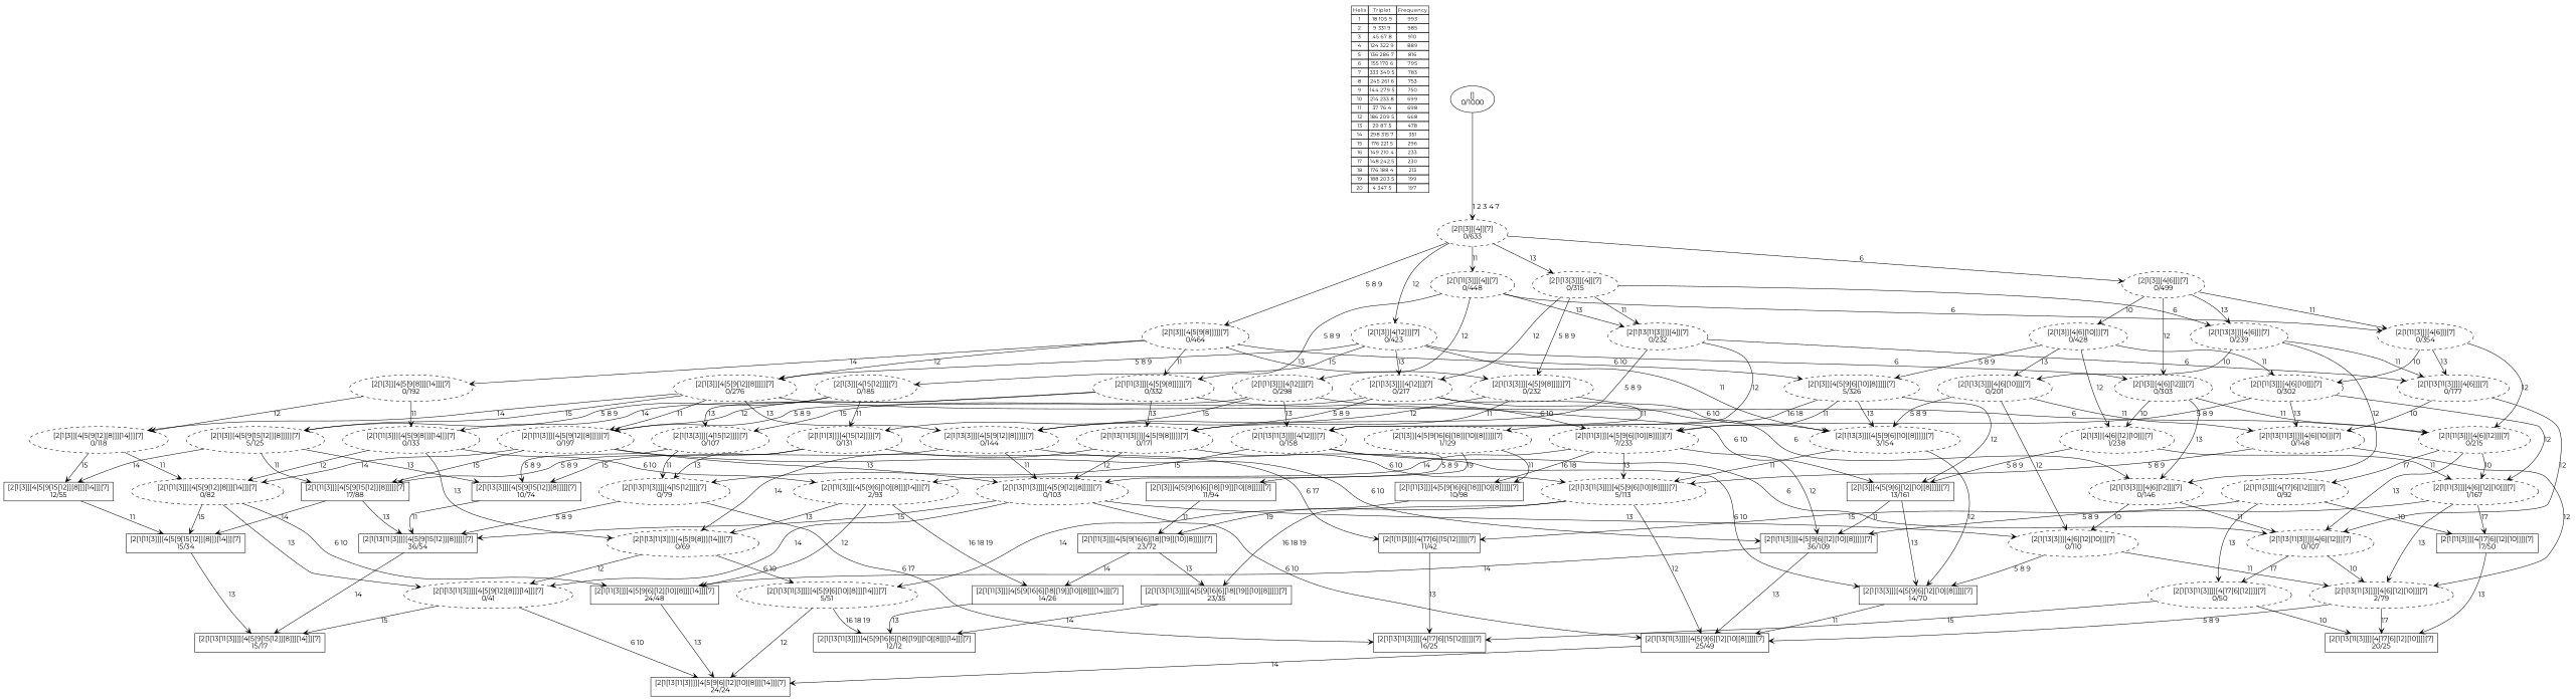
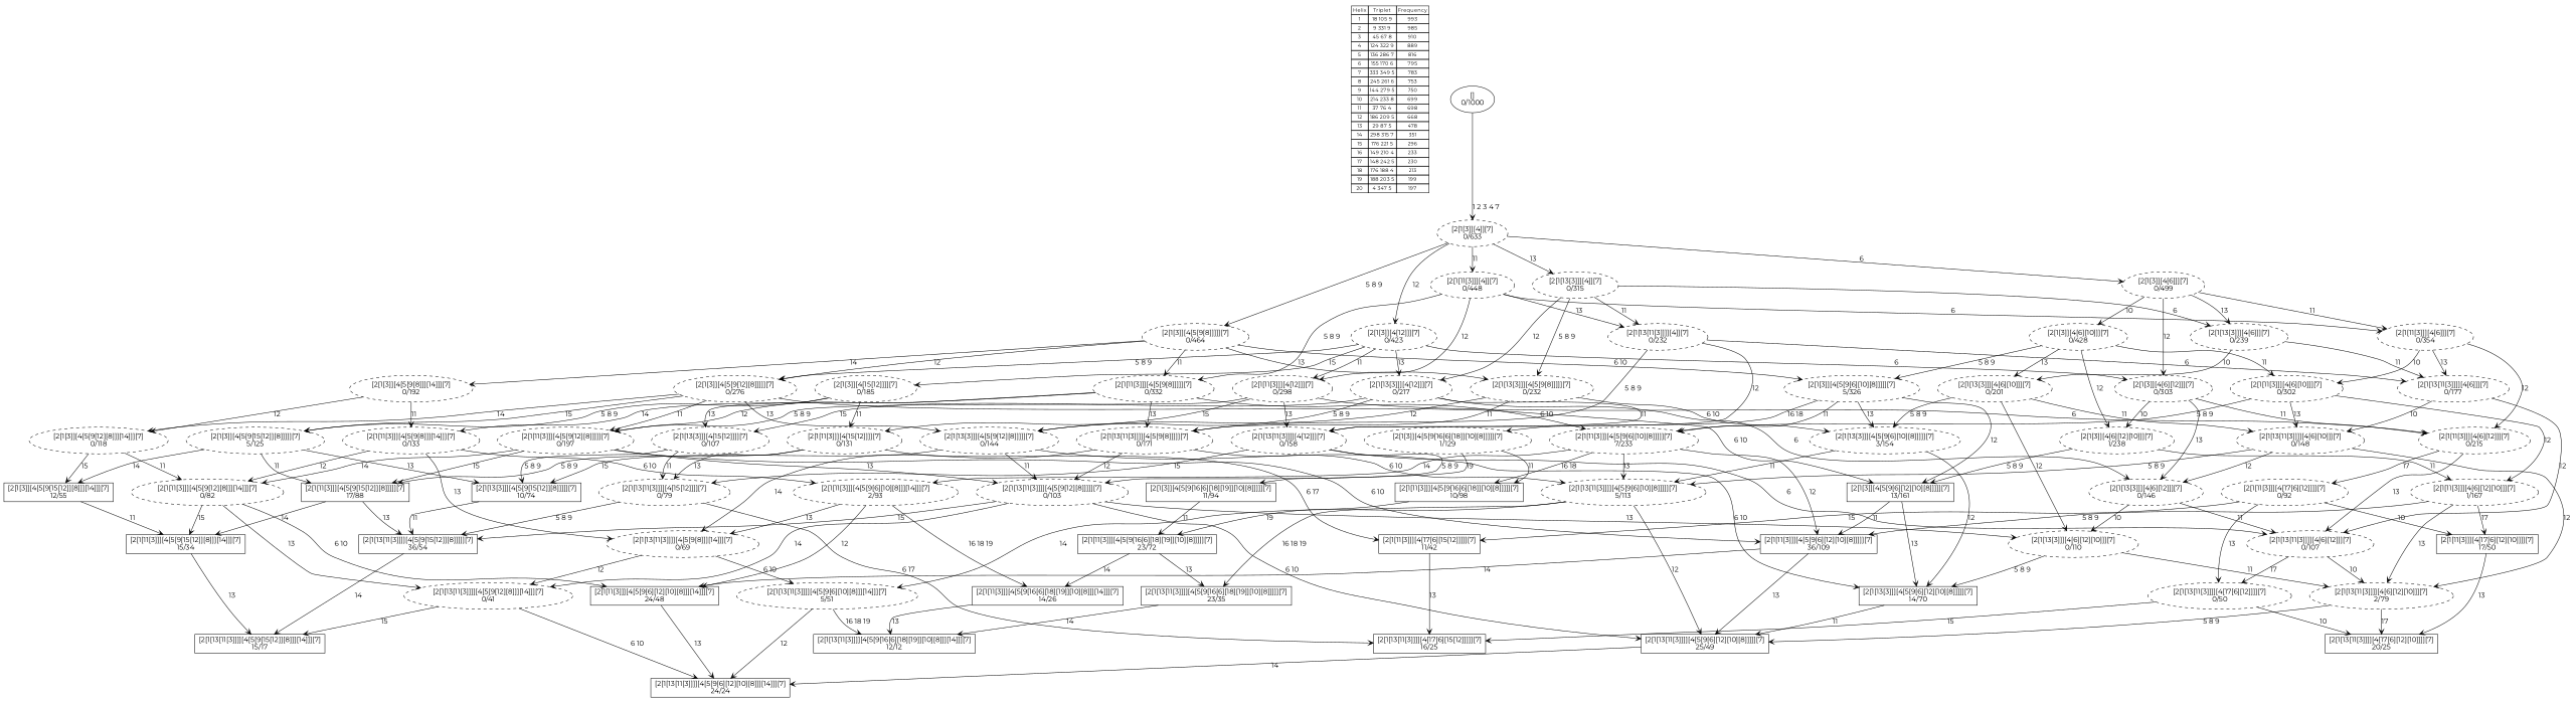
  digraph {
    fontname=Montserrat
    nodesep=0.5
    node [fontname=Montserrat style=dashed]
    edge [arrowhead=vee fontname=Montserrat]
    n1 [fontsize=11 label=< <table border="0" cellborder="1" cellspacing="0"><tr><td>Helix</td><td>Triplet</td><td>Frequency</td></tr> <tr><td>1</td><td>18 105 9</td><td>993</td></tr> <tr><td>2</td><td>9 331 9</td><td>985</td></tr> <tr><td>3</td><td>45 67 8</td><td>910</td></tr> <tr><td>4</td><td>124 322 9</td><td>889</td></tr> <tr><td>5</td><td>136 286 7</td><td>816</td></tr> <tr><td>6</td><td>155 170 6</td><td>795</td></tr> <tr><td>7</td><td>333 349 5</td><td>783</td></tr> <tr><td>8</td><td>245 261 6</td><td>753</td></tr> <tr><td>9</td><td>144 279 5</td><td>750</td></tr> <tr><td>10</td><td>214 233 8</td><td>699</td></tr> <tr><td>11</td><td>37 76 4</td><td>698</td></tr> <tr><td>12</td><td>186 209 5</td><td>668</td></tr> <tr><td>13</td><td>29 87 5</td><td>478</td></tr> <tr><td>14</td><td>298 315 7</td><td>351</td></tr> <tr><td>15</td><td>176 221 5</td><td>296</td></tr> <tr><td>16</td><td>149 210 4</td><td>233</td></tr> <tr><td>17</td><td>148 242 5</td><td>230</td></tr> <tr><td>18</td><td>176 188 4</td><td>213</td></tr> <tr><td>19</td><td>188 203 5</td><td>199</td></tr> <tr><td>20</td><td>4 347 5</td><td>197</td></tr> </table>> shape=plaintext style=""]
    n2 [label="[2[1[13[11[3]]]][4[5[9[15[12]][8]]]]][7]\n36/54" shape=box style=""]
    n3 [label="[2[1[13[11[3]]]][4[5[9[15[12]][8]]][14]]][7]\n15/17" shape=box style=""]
    n4 [label="[2[1[11[3]]][4[5[9[6][12][10][8]]]]][7]\n36/109" shape=box style=""]
    n5 [label="[2[1[13[11[3]]]][4[5[9[6][12][10][8]]]]][7]\n25/49" shape=box style=""]
    n6 [label="[2[1[11[3]]][4[5[9[6][12][10][8]]][14]]][7]\n24/48" shape=box style=""]
    n7 [label="[2[1[13[11[3]]]][4[5[9[6][12][10][8]]][14]]][7]\n24/24" shape=box style=""]
    n8 [label="[2[1[13[11[3]]]][4[5[9[16[6][18][19]][10][8]]]]][7]\n23/35" shape=box style=""]
    n9 [label="[2[1[13[11[3]]]][4[5[9[16[6][18][19]][10][8]]][14]]][7]\n12/12" shape=box style=""]
    n10 [label="[2[1[11[3]]][4[5[9[16[6][18][19]][10][8]]]]][7]\n23/72" shape=box style=""]
    n11 [label="[2[1[11[3]]][4[5[9[16[6][18][19]][10][8]]][14]]][7]\n14/26" shape=box style=""]
    n12 [label="[2[1[13[11[3]]]][4[17[6][12][10]]]][7]\n20/25" shape=box style=""]
    n13 [label="[2[1[11[3]]][4[5[9[15[12]][8]]]]][7]\n17/88" shape=box style=""]
    n14 [label="[2[1[11[3]]][4[5[9[15[12]][8]]][14]]][7]\n15/34" shape=box style=""]
    n15 [label="[2[1[11[3]]][4[17[6][12][10]]]][7]\n17/50" shape=box style=""]
    n16 [label="[2[1[13[11[3]]]][4[17[6][15[12]]]]][7]\n16/25" shape=box style=""]
    n17 [label="[2[1[13[3]]][4[5[9[6][12][10][8]]]]][7]\n14/70" shape=box style=""]
    n18 [label="[2[1[3]][4[5[9[6][12][10][8]]]]][7]\n13/161" shape=box style=""]
    n19 [label="[2[1[3]][4[5[9[15[12]][8]]][14]]][7]\n12/55" shape=box style=""]
    n20 [label="[2[1[3]][4[5[9[16[6][18][19]][10][8]]]]][7]\n11/94" shape=box style=""]
    n21 [label="[2[1[11[3]]][4[17[6][15[12]]]]][7]\n11/42" shape=box style=""]
    n22 [label="[2[1[11[3]]][4[5[9[16[6][18]][10][8]]]]][7]\n10/98" shape=box style=""]
    n23 [label="[2[1[13[3]]][4[5[9[15[12]][8]]]]][7]\n10/74" shape=box style=""]
    n24 [label="[2[1[11[3]]][4[5[9[12][8]]]]][7]\n0/197"]
    n25 [label="[2[1[13[11[3]]]][4[5[9[12][8]]]]][7]\n0/103"]
    n26 [label="[2[1[11[3]]][4[5[9[12][8]]][14]]][7]\n0/82"]
    n27 [label="[2[1[13[11[3]]]][4[5[9[12][8]]][14]]][7]\n0/41"]
    n28 [label="[2[1[13[3]]][4[6][12][10]]][7]\n0/110"]
    n29 [label="[2[1[13[11[3]]]][4[5[9[8]]]]][7]\n0/171"]
    n30 [label="[2[1[13[11[3]]]][4[5[9[6][10][8]]]]][7]\n5/113"]
    n31 [label="[2[1[13[11[3]]]][4[5[9[8]]][14]]][7]\n0/69"]
    n32 [label="[2[1[13[11[3]]]][4[5[9[6][10][8]]][14]]][7]\n5/51"]
    n33 [label="[2[1[11[3]]][4[5[9[8]]]]][7]\n0/332"]
    n34 [label="[2[1[11[3]]][4[5[9[6][10][8]]]]][7]\n7/233"]
    n35 [label="[2[1[11[3]]][4[5[9[8]]][14]]][7]\n0/133"]
    n36 [label="[2[1[11[3]]][4[5[9[6][10][8]]][14]]][7]\n2/93"]
    n37 [label="[2[1[13[11[3]]]][4[12]]][7]\n0/158"]
    n38 [label="[2[1[13[11[3]]]][4[15[12]]]][7]\n0/79"]
    n39 [label="[2[1[13[11[3]]]][4[6][12]]][7]\n0/107"]
    n40 [label="[2[1[13[11[3]]]][4[6][12][10]]][7]\n2/79"]
    n41 [label="[2[1[13[11[3]]]][4[17[6][12]]]][7]\n0/50"]
    n42 [label="[2[1[11[3]]][4[12]]][7]\n0/298"]
    n43 [label="[2[1[11[3]]][4[15[12]]]][7]\n0/131"]
    n44 [label="[2[1[11[3]]][4[6][12]]][7]\n0/215"]
    n45 [label="[2[1[11[3]]][4[6][12][10]]][7]\n1/167"]
    n46 [label="[2[1[11[3]]][4[17[6][12]]]][7]\n0/92"]
    n47 [label="[2[1[13[3]]][4[5[9[12][8]]]]][7]\n0/144"]
    n48 [label="[2[1[3]][4[5[9[12][8]]]]][7]\n0/276"]
    n49 [label="[2[1[3]][4[5[9[15[12]][8]]]]][7]\n5/125"]
    n50 [label="[2[1[3]][4[5[9[12][8]]][14]]][7]\n0/118"]
    n51 [label="[2[1[3]][4[5[9[8]]]]][7]\n0/464"]
    n52 [label="[2[1[3]][4[5[9[6][10][8]]]]][7]\n5/326"]
    n53 [label="[2[1[13[3]]][4[5[9[8]]]]][7]\n0/232"]
    n54 [label="[2[1[3]][4[5[9[8]]][14]]][7]\n0/192"]
    n55 [label="[2[1[13[3]]][4[5[9[6][10][8]]]]][7]\n3/154"]
    n56 [label="[2[1[3]][4[5[9[16[6][18]][10][8]]]]][7]\n1/129"]
    n57 [label="[2[1[13[11[3]]]][4[6][10]]][7]\n0/148"]
    n58 [label="[2[1[11[3]]][4[6][10]]][7]\n0/302"]
    n59 [label="[2[1[13[11[3]]]][4[6]]][7]\n0/177"]
    n60 [label="[2[1[11[3]]][4[6]]][7]\n0/354"]
    n61 [label="[2[1[3]][4[6][12][10]]][7]\n1/238"]
    n62 [label="[2[1[3]][4[12]]][7]\n0/423"]
    n63 [label="[2[1[13[3]]][4[12]]][7]\n0/217"]
    n64 [label="[2[1[3]][4[6][12]]][7]\n0/303"]
    n65 [label="[2[1[3]][4[15[12]]]][7]\n0/185"]
    n66 [label="[2[1[13[3]]][4[6][12]]][7]\n0/146"]
    n67 [label="[2[1[13[3]]][4[15[12]]]][7]\n0/107"]
    n68 [label="[2[1[3]][4[6][10]]][7]\n0/428"]
    n69 [label="[2[1[13[3]]][4[6][10]]][7]\n0/201"]
    n70 [label="[2[1[3]][4[6]]][7]\n0/499"]
    n71 [label="[2[1[13[3]]][4[6]]][7]\n0/239"]
    n72 [label="[2[1[11[3]]][4]][7]\n0/448"]
    n73 [label="[2[1[13[11[3]]]][4]][7]\n0/232"]
    n74 [label="[2[1[3]][4]][7]\n0/633"]
    n75 [label="[2[1[13[3]]][4]][7]\n0/315"]
    n76 [label="[]\n0/1000" style=""]
    n2 -> n3 [label="14 "]
    n4 -> n5 [label="13 "]
    n4 -> n6 [label="14 "]
    n5 -> n7 [label="14 "]
    n6 -> n7 [label="13 "]
    n8 -> n9 [label="14 "]
    n10 -> n8 [label="13 "]
    n10 -> n11 [label="14 "]
    n11 -> n9 [label="13 "]
    n13 -> n2 [label="13 "]
    n13 -> n14 [label="14 "]
    n14 -> n3 [label="13 "]
    n15 -> n12 [label="13 "]
    n17 -> n5 [label="11 "]
    n18 -> n4 [label="11 "]
    n18 -> n17 [label="13 "]
    n19 -> n14 [label="11 "]
    n20 -> n10 [label="11 "]
    n21 -> n16 [label="13 "]
    n22 -> n10 [label="19 "]
    n23 -> n2 [label="11 "]
    n24 -> n4 [label="6 10 "]
    n24 -> n13 [label="15 "]
    n24 -> n25 [label="13 "]
    n24 -> n26 [label="14 "]
    n25 -> n2 [label="15 "]
    n25 -> n5 [label="6 10 "]
    n25 -> n27 [label="14 "]
    n25 -> n28 [label="13 "]
    n26 -> n6 [label="6 10 "]
    n26 -> n14 [label="15 "]
    n26 -> n27 [label="13 "]
    n27 -> n3 [label="15 "]
    n27 -> n7 [label="6 10 "]
    n28 -> n17 [label="5 8 9 "]
    n28 -> n40 [label="11 "]
    n29 -> n25 [label="12 "]
    n29 -> n30 [label="6 10 "]
    n29 -> n31 [label="14 "]
    n30 -> n5 [label="12 "]
    n30 -> n8 [label="16 18 19 "]
    n30 -> n32 [label="14 "]
    n31 -> n27 [label="12 "]
    n31 -> n32 [label="6 10 "]
    n32 -> n7 [label="12 "]
    n32 -> n9 [label="16 18 19 "]
    n33 -> n24 [label="12 "]
    n33 -> n29 [label="13 "]
    n33 -> n34 [label="6 10 "]
    n33 -> n35 [label="14 "]
    n34 -> n4 [label="12 "]
    n34 -> n22 [label="16 18 "]
    n34 -> n30 [label="13 "]
    n34 -> n36 [label="14 "]
    n35 -> n26 [label="12 "]
    n35 -> n31 [label="13 "]
    n35 -> n36 [label="6 10 "]
    n36 -> n6 [label="12 "]
    n36 -> n11 [label="16 18 19 "]
    n36 -> n31 [label="13 "]
    n37 -> n25 [label="5 8 9 "]
    n37 -> n38 [label="15 "]
    n37 -> n39 [label="6 "]
    n38 -> n2 [label="5 8 9 "]
    n38 -> n16 [label="6 17 "]
    n39 -> n40 [label="10 "]
    n39 -> n41 [label="17 "]
    n40 -> n5 [label="5 8 9 "]
    n40 -> n12 [label="17 "]
    n41 -> n12 [label="10 "]
    n41 -> n16 [label="15 "]
    n42 -> n24 [label="5 8 9 "]
    n42 -> n37 [label="13 "]
    n42 -> n43 [label="15 "]
    n42 -> n44 [label="6 "]
    n43 -> n13 [label="5 8 9 "]
    n43 -> n21 [label="6 17 "]
    n43 -> n38 [label="13 "]
    n44 -> n39 [label="13 "]
-   n44 -> n45 [label="10 "]
    n44 -> n46 [label="17 "]
    n45 -> n4 [label="5 8 9 "]
    n45 -> n15 [label="17 "]
    n45 -> n40 [label="13 "]
    n46 -> n15 [label="10 "]
    n46 -> n21 [label="15 "]
    n46 -> n41 [label="13 "]
    n47 -> n17 [label="6 10 "]
    n47 -> n23 [label="15 "]
    n47 -> n25 [label="11 "]
    n48 -> n18 [label="6 10 "]
    n48 -> n24 [label="11 "]
    n48 -> n47 [label="13 "]
    n48 -> n49 [label="15 "]
    n48 -> n50 [label="14 "]
    n49 -> n13 [label="11 "]
    n49 -> n19 [label="14 "]
    n49 -> n23 [label="13 "]
    n50 -> n19 [label="15 "]
    n50 -> n26 [label="11 "]
    n51 -> n33 [label="11 "]
    n51 -> n48 [label="12 "]
    n51 -> n52 [label="6 10 "]
    n51 -> n53 [label="13 "]
    n51 -> n54 [label="14 "]
    n52 -> n18 [label="12 "]
    n52 -> n34 [label="11 "]
    n52 -> n55 [label="13 "]
    n52 -> n56 [label="16 18 "]
    n53 -> n29 [label="11 "]
    n53 -> n47 [label="12 "]
    n53 -> n55 [label="6 10 "]
    n54 -> n35 [label="11 "]
    n54 -> n50 [label="12 "]
    n55 -> n17 [label="12 "]
    n55 -> n30 [label="11 "]
    n56 -> n20 [label="19 "]
    n56 -> n22 [label="11 "]
    n57 -> n30 [label="5 8 9 "]
    n57 -> n40 [label="12 "]
    n58 -> n34 [label="5 8 9 "]
    n58 -> n45 [label="12 "]
    n58 -> n57 [label="13 "]
    n59 -> n39 [label="12 "]
    n59 -> n57 [label="10 "]
    n60 -> n44 [label="12 "]
    n60 -> n58 [label="10 "]
    n60 -> n59 [label="13 "]
    n61 -> n18 [label="5 8 9 "]
    n61 -> n45 [label="11 "]
-   n62 -> n55 [label="11 "]
+   n62 -> n42 [label="11 "]
    n62 -> n48 [label="5 8 9 "]
    n62 -> n63 [label="13 "]
    n62 -> n64 [label="6 "]
    n62 -> n65 [label="15 "]
    n63 -> n37 [label="11 "]
    n63 -> n47 [label="5 8 9 "]
    n63 -> n66 [label="6 "]
    n63 -> n67 [label="15 "]
    n64 -> n44 [label="11 "]
    n64 -> n61 [label="10 "]
    n64 -> n66 [label="13 "]
    n65 -> n43 [label="11 "]
    n65 -> n49 [label="5 8 9 "]
    n65 -> n67 [label="13 "]
    n66 -> n28 [label="10 "]
    n66 -> n39 [label="11 "]
    n67 -> n23 [label="5 8 9 "]
    n67 -> n38 [label="11 "]
    n68 -> n52 [label="5 8 9 "]
    n68 -> n58 [label="11 "]
    n68 -> n61 [label="12 "]
    n68 -> n69 [label="13 "]
    n69 -> n28 [label="12 "]
    n69 -> n55 [label="5 8 9 "]
    n69 -> n57 [label="11 "]
    n70 -> n60 [label="11 "]
    n70 -> n64 [label="12 "]
    n70 -> n68 [label="10 "]
    n70 -> n71 [label="13 "]
    n71 -> n59 [label="11 "]
-   n71 -> n66 [label="12 "]
+   n57 -> n66 [label="12 "]
    n71 -> n69 [label="10 "]
    n72 -> n33 [label="5 8 9 "]
    n72 -> n42 [label="12 "]
    n72 -> n60 [label="6 "]
    n72 -> n73 [label="13 "]
    n73 -> n29 [label="5 8 9 "]
    n73 -> n37 [label="12 "]
    n73 -> n59 [label="6 "]
    n74 -> n51 [label="5 8 9 "]
    n74 -> n62 [label="12 "]
    n74 -> n70 [label="6 "]
    n74 -> n72 [label="11 "]
    n74 -> n75 [label="13 "]
    n75 -> n53 [label="5 8 9 "]
    n75 -> n63 [label="12 "]
    n75 -> n71 [label="6 "]
    n75 -> n73 [label="11 "]
    n76 -> n74 [label="1 2 3 4 7 "]
  }
